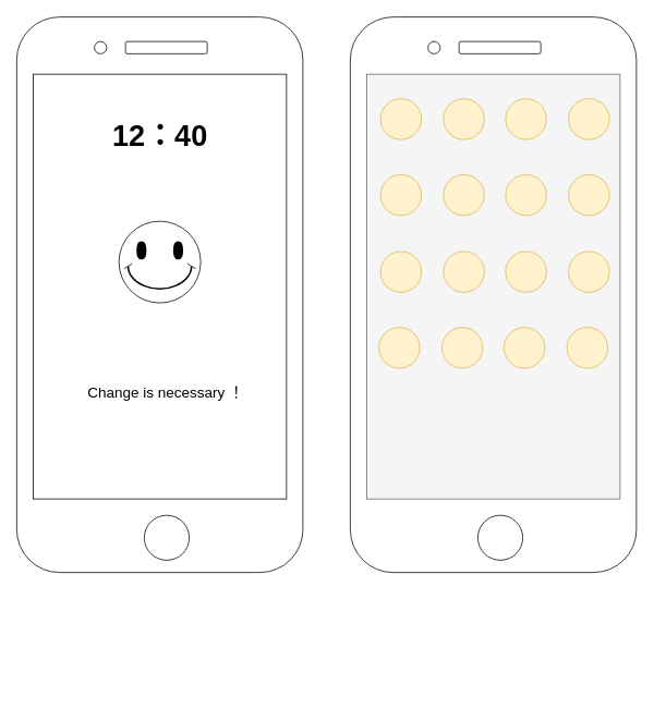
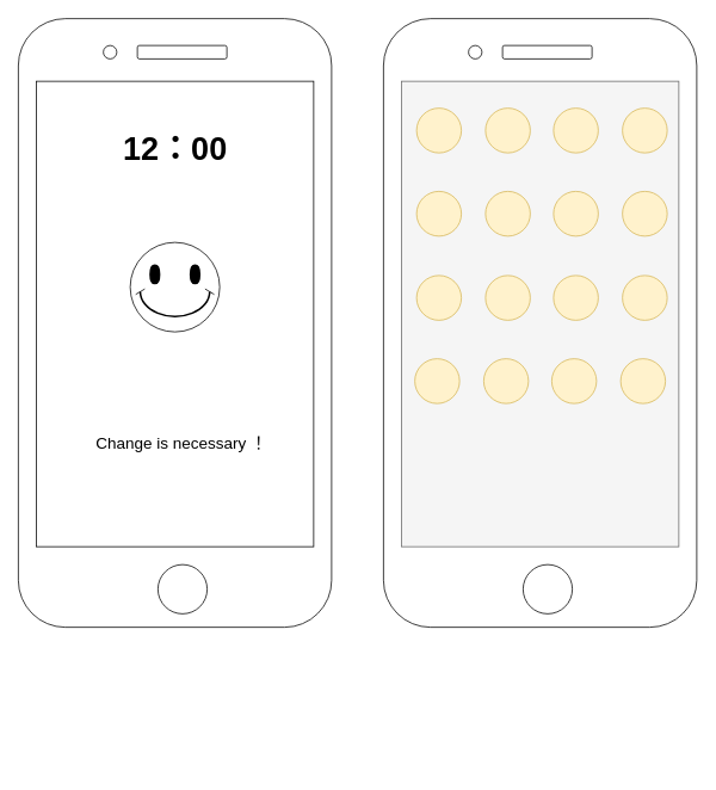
  <mxCell id="0" value="" />
  <mxCell id="1" parent="0" />
  <mxCell id="2" value="" style="rounded=1;whiteSpace=wrap;html=1;" parent="1" vertex="1"><mxGeometry x="20" y="20" width="350" height="680" as="geometry" /></mxCell>
  <mxCell id="3" value="" style="ellipse;whiteSpace=wrap;html=1;aspect=fixed;" parent="1" vertex="1"><mxGeometry x="176" y="630" width="55" height="55" as="geometry" /></mxCell>
  <mxCell id="4" value="" style="rounded=0;whiteSpace=wrap;html=1;" parent="1" vertex="1"><mxGeometry x="40" y="90" width="310" height="520" as="geometry" /></mxCell>
  <mxCell id="5" value="" style="ellipse;whiteSpace=wrap;html=1;aspect=fixed;" parent="1" vertex="1"><mxGeometry x="115" y="50" width="15" height="15" as="geometry" /></mxCell>
  <mxCell id="6" value="" style="rounded=1;whiteSpace=wrap;html=1;" parent="1" vertex="1"><mxGeometry x="153" y="50" width="100" height="15" as="geometry" /></mxCell>
- <mxCell id="7" value="&lt;font style=&quot;font-size: 36px&quot;&gt;12：40&lt;/font&gt;" style="text;strokeColor=none;fillColor=none;html=1;fontSize=24;fontStyle=1;verticalAlign=middle;align=center;" vertex="1" parent="1"><mxGeometry x="137.5" y="140" width="115" height="50" as="geometry" /></mxCell>
+ <mxCell id="7" value="&lt;font style=&quot;font-size: 36px&quot;&gt;12：00&lt;/font&gt;" style="text;strokeColor=none;fillColor=none;html=1;fontSize=24;fontStyle=1;verticalAlign=middle;align=center;" vertex="1" parent="1"><mxGeometry x="137.5" y="140" width="115" height="50" as="geometry" /></mxCell>
  <mxCell id="8" value="" style="verticalLabelPosition=bottom;verticalAlign=top;html=1;shape=mxgraph.basic.smiley" vertex="1" parent="1"><mxGeometry x="145" y="270" width="100" height="100" as="geometry" /></mxCell>
- <mxCell id="9" value="&lt;font style=&quot;font-size: 18px&quot;&gt;Change is necessary ！&lt;/font&gt;&lt;br&gt;" style="text;html=1;strokeColor=none;fillColor=none;align=center;verticalAlign=middle;whiteSpace=wrap;overflow=hidden;" vertex="1" parent="1"><mxGeometry x="105" y="455" width="195" height="50" as="geometry" /></mxCell>
+ <mxCell id="9" value="&lt;font style=&quot;font-size: 18px&quot;&gt;Change is necessary ！&lt;/font&gt;&lt;br&gt;" style="text;html=1;strokeColor=none;fillColor=none;align=center;verticalAlign=middle;whiteSpace=wrap;overflow=hidden;" vertex="1" parent="1"><mxGeometry x="105" y="470" width="195" height="50" as="geometry" /></mxCell>
  <mxCell id="10" value="&lt;table&gt;&lt;tbody&gt;&lt;tr&gt;&lt;td&gt;&lt;br&gt;&lt;/td&gt;&lt;td&gt;&lt;br&gt;&lt;/td&gt;&lt;td&gt;&lt;br&gt;&lt;/td&gt;&lt;td&gt;&lt;br&gt;&lt;/td&gt;&lt;/tr&gt;&lt;tr&gt;&lt;td&gt;&lt;br&gt;&lt;/td&gt;&lt;td&gt;&lt;br&gt;&lt;/td&gt;&lt;td&gt;&lt;br&gt;&lt;/td&gt;&lt;td&gt;&lt;br&gt;&lt;/td&gt;&lt;/tr&gt;&lt;tr&gt;&lt;td&gt;&lt;br&gt;&lt;/td&gt;&lt;td&gt;&lt;br&gt;&lt;/td&gt;&lt;td&gt;&lt;br&gt;&lt;/td&gt;&lt;td&gt;&lt;br&gt;&lt;/td&gt;&lt;/tr&gt;&lt;tr&gt;&lt;td&gt;&lt;br&gt;&lt;/td&gt;&lt;td&gt;&lt;br&gt;&lt;/td&gt;&lt;td&gt;&lt;br&gt;&lt;/td&gt;&lt;td&gt;&lt;br&gt;&lt;/td&gt;&lt;/tr&gt;&lt;tr&gt;&lt;td&gt;&lt;br&gt;&lt;/td&gt;&lt;td&gt;&lt;br&gt;&lt;/td&gt;&lt;td&gt;&lt;br&gt;&lt;/td&gt;&lt;td&gt;&lt;br&gt;&lt;/td&gt;&lt;/tr&gt;&lt;tr&gt;&lt;td&gt;&lt;br&gt;&lt;/td&gt;&lt;td&gt;&lt;br&gt;&lt;/td&gt;&lt;td&gt;&lt;br&gt;&lt;/td&gt;&lt;td&gt;&lt;br&gt;&lt;/td&gt;&lt;/tr&gt;&lt;/tbody&gt;&lt;/table&gt;" style="text;html=1;resizable=0;autosize=1;align=center;verticalAlign=middle;points=[];fillColor=none;strokeColor=none;rounded=0;" vertex="1" parent="1"><mxGeometry x="245" y="740" width="30" height="120" as="geometry" /></mxCell>
  <mxCell id="11" value="" style="rounded=1;whiteSpace=wrap;html=1;" vertex="1" parent="1"><mxGeometry x="428" y="20" width="350" height="680" as="geometry" /></mxCell>
  <mxCell id="12" value="" style="ellipse;whiteSpace=wrap;html=1;aspect=fixed;" vertex="1" parent="1"><mxGeometry x="584" y="630" width="55" height="55" as="geometry" /></mxCell>
  <mxCell id="13" value="" style="rounded=0;whiteSpace=wrap;html=1;fillColor=#f5f5f5;strokeColor=#666666;fontColor=#333333;" vertex="1" parent="1"><mxGeometry x="448" y="90" width="310" height="520" as="geometry" /></mxCell>
  <mxCell id="14" value="" style="ellipse;whiteSpace=wrap;html=1;aspect=fixed;" vertex="1" parent="1"><mxGeometry x="523" y="50" width="15" height="15" as="geometry" /></mxCell>
  <mxCell id="15" value="" style="rounded=1;whiteSpace=wrap;html=1;" vertex="1" parent="1"><mxGeometry x="561" y="50" width="100" height="15" as="geometry" /></mxCell>
  <mxCell id="16" value="" style="group" vertex="1" connectable="0" parent="1"><mxGeometry x="465" y="120" width="280" height="50" as="geometry" /></mxCell>
  <mxCell id="17" value="" style="ellipse;whiteSpace=wrap;html=1;aspect=fixed;fillColor=#fff2cc;strokeColor=#d6b656;flipH=1;flipV=1;" vertex="1" parent="16"><mxGeometry width="50" height="50" as="geometry" /></mxCell>
  <mxCell id="18" value="" style="ellipse;whiteSpace=wrap;html=1;aspect=fixed;fillColor=#fff2cc;strokeColor=#d6b656;flipH=1;flipV=1;" vertex="1" parent="16"><mxGeometry x="77" width="50" height="50" as="geometry" /></mxCell>
  <mxCell id="19" value="" style="ellipse;whiteSpace=wrap;html=1;aspect=fixed;fillColor=#fff2cc;strokeColor=#d6b656;flipH=1;flipV=1;" vertex="1" parent="16"><mxGeometry x="153" width="50" height="50" as="geometry" /></mxCell>
  <mxCell id="20" value="" style="ellipse;whiteSpace=wrap;html=1;aspect=fixed;fillColor=#fff2cc;strokeColor=#d6b656;flipH=1;flipV=1;" vertex="1" parent="16"><mxGeometry x="230" width="50" height="50" as="geometry" /></mxCell>
  <mxCell id="21" value="" style="group" vertex="1" connectable="0" parent="1"><mxGeometry x="465" y="213" width="280" height="50" as="geometry" /></mxCell>
  <mxCell id="22" value="" style="ellipse;whiteSpace=wrap;html=1;aspect=fixed;fillColor=#fff2cc;strokeColor=#d6b656;flipH=1;flipV=1;" vertex="1" parent="21"><mxGeometry width="50" height="50" as="geometry" /></mxCell>
  <mxCell id="23" value="" style="ellipse;whiteSpace=wrap;html=1;aspect=fixed;fillColor=#fff2cc;strokeColor=#d6b656;flipH=1;flipV=1;" vertex="1" parent="21"><mxGeometry x="77" width="50" height="50" as="geometry" /></mxCell>
  <mxCell id="24" value="" style="ellipse;whiteSpace=wrap;html=1;aspect=fixed;fillColor=#fff2cc;strokeColor=#d6b656;flipH=1;flipV=1;" vertex="1" parent="21"><mxGeometry x="153" width="50" height="50" as="geometry" /></mxCell>
  <mxCell id="25" value="" style="ellipse;whiteSpace=wrap;html=1;aspect=fixed;fillColor=#fff2cc;strokeColor=#d6b656;flipH=1;flipV=1;" vertex="1" parent="21"><mxGeometry x="230" width="50" height="50" as="geometry" /></mxCell>
  <mxCell id="26" value="" style="group" vertex="1" connectable="0" parent="1"><mxGeometry x="465" y="307" width="280" height="50" as="geometry" /></mxCell>
  <mxCell id="27" value="" style="ellipse;whiteSpace=wrap;html=1;aspect=fixed;fillColor=#fff2cc;strokeColor=#d6b656;flipH=1;flipV=1;" vertex="1" parent="26"><mxGeometry width="50" height="50" as="geometry" /></mxCell>
  <mxCell id="28" value="" style="ellipse;whiteSpace=wrap;html=1;aspect=fixed;fillColor=#fff2cc;strokeColor=#d6b656;flipH=1;flipV=1;" vertex="1" parent="26"><mxGeometry x="77" width="50" height="50" as="geometry" /></mxCell>
  <mxCell id="29" value="" style="ellipse;whiteSpace=wrap;html=1;aspect=fixed;fillColor=#fff2cc;strokeColor=#d6b656;flipH=1;flipV=1;" vertex="1" parent="26"><mxGeometry x="153" width="50" height="50" as="geometry" /></mxCell>
  <mxCell id="30" value="" style="ellipse;whiteSpace=wrap;html=1;aspect=fixed;fillColor=#fff2cc;strokeColor=#d6b656;flipH=1;flipV=1;" vertex="1" parent="26"><mxGeometry x="230" width="50" height="50" as="geometry" /></mxCell>
  <mxCell id="31" value="" style="group" vertex="1" connectable="0" parent="1"><mxGeometry x="463" y="400" width="280" height="50" as="geometry" /></mxCell>
  <mxCell id="32" value="" style="ellipse;whiteSpace=wrap;html=1;aspect=fixed;fillColor=#fff2cc;strokeColor=#d6b656;flipH=1;flipV=1;" vertex="1" parent="31"><mxGeometry width="50" height="50" as="geometry" /></mxCell>
  <mxCell id="33" value="" style="ellipse;whiteSpace=wrap;html=1;aspect=fixed;fillColor=#fff2cc;strokeColor=#d6b656;flipH=1;flipV=1;" vertex="1" parent="31"><mxGeometry x="77" width="50" height="50" as="geometry" /></mxCell>
  <mxCell id="34" value="" style="ellipse;whiteSpace=wrap;html=1;aspect=fixed;fillColor=#fff2cc;strokeColor=#d6b656;flipH=1;flipV=1;" vertex="1" parent="31"><mxGeometry x="153" width="50" height="50" as="geometry" /></mxCell>
  <mxCell id="35" value="" style="ellipse;whiteSpace=wrap;html=1;aspect=fixed;fillColor=#fff2cc;strokeColor=#d6b656;flipH=1;flipV=1;" vertex="1" parent="31"><mxGeometry x="230" width="50" height="50" as="geometry" /></mxCell>
